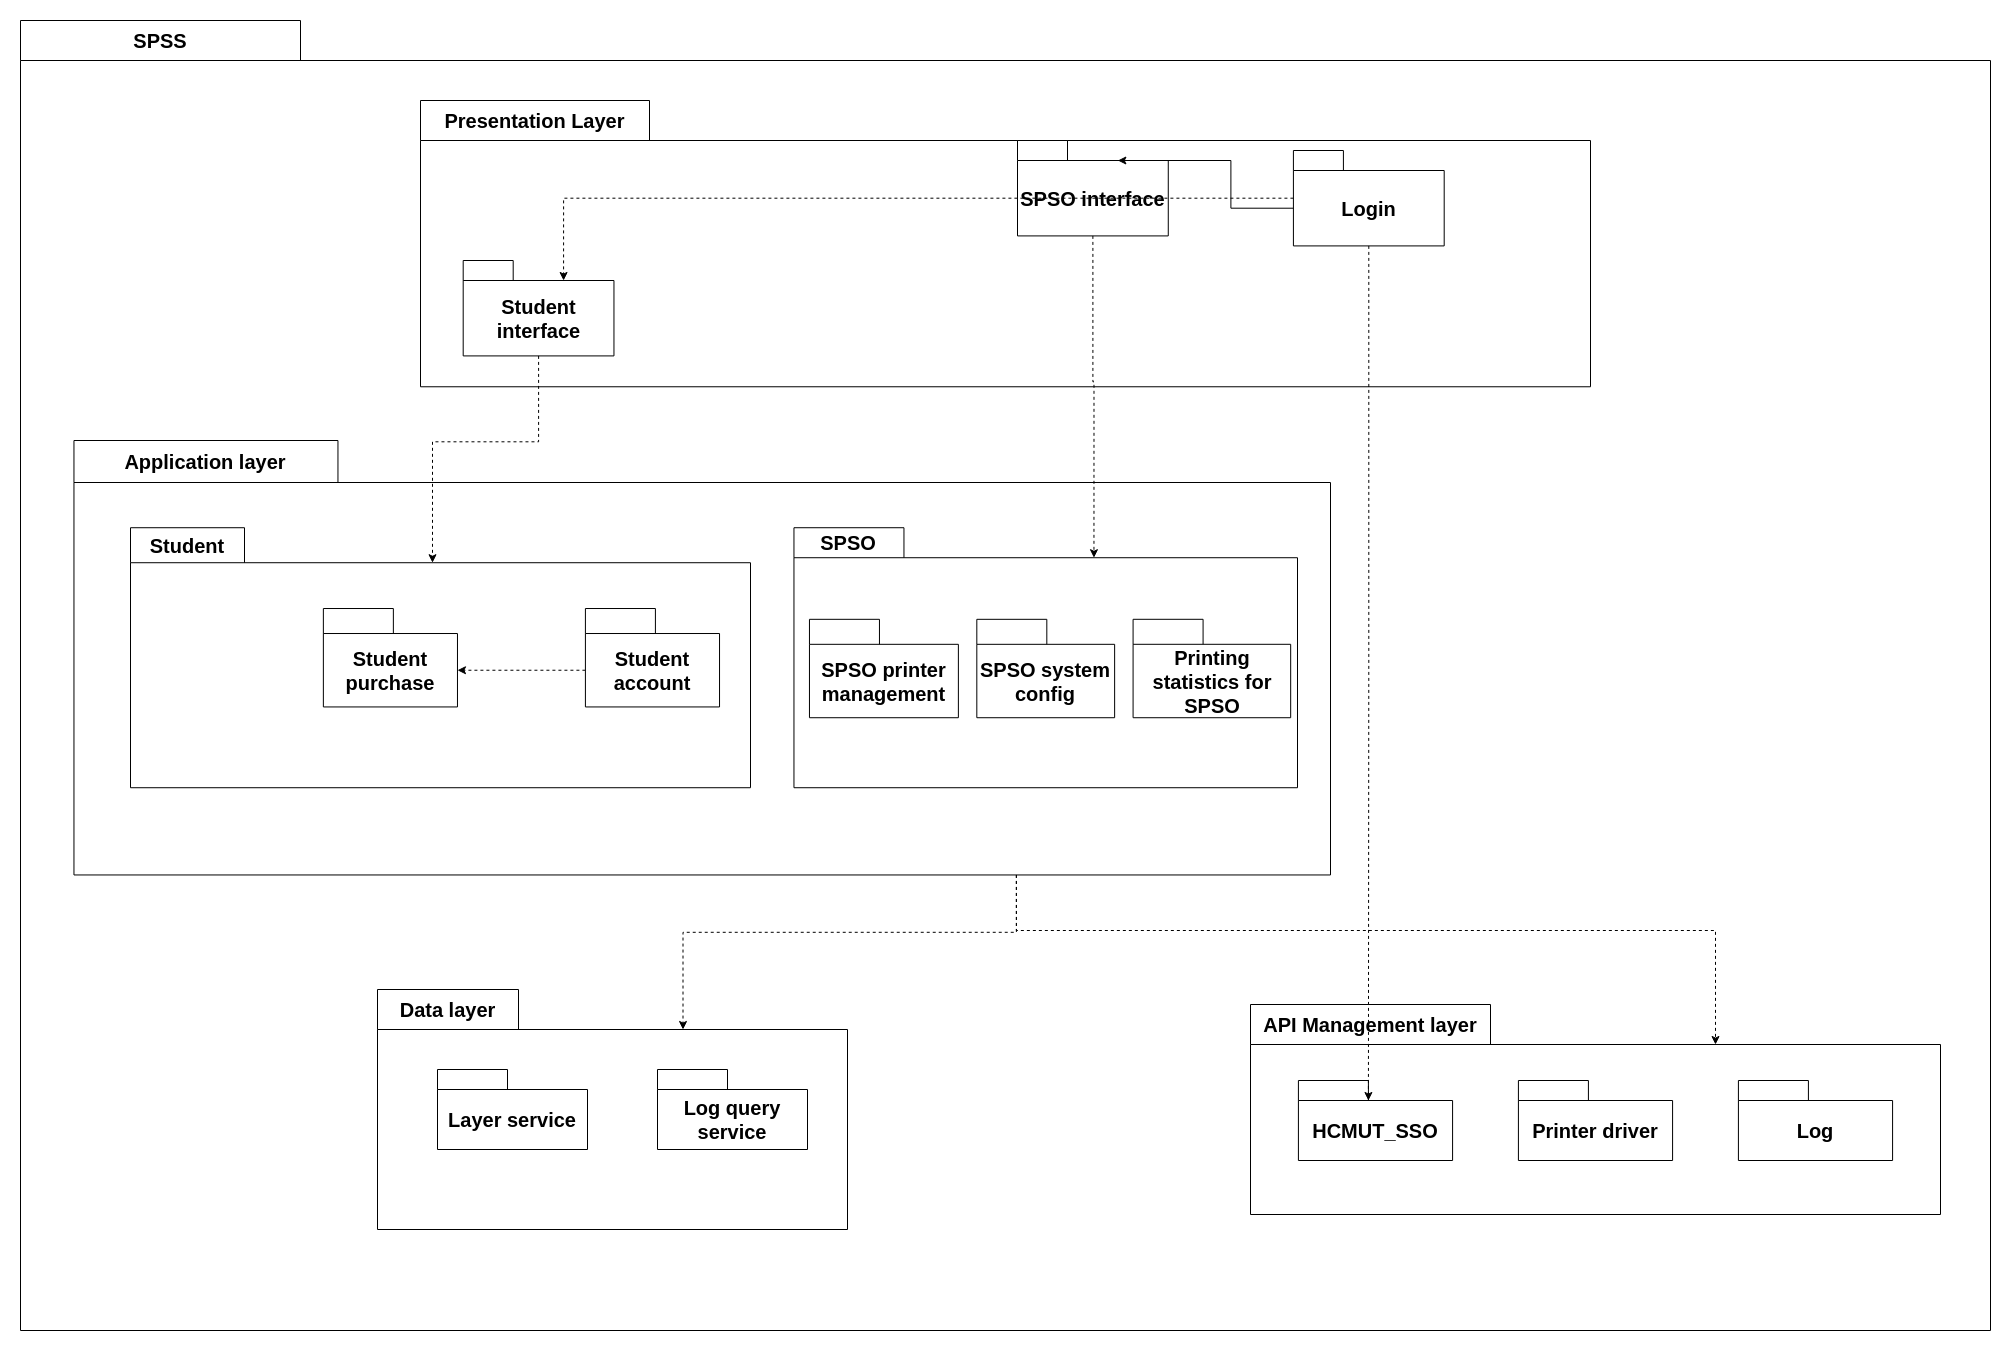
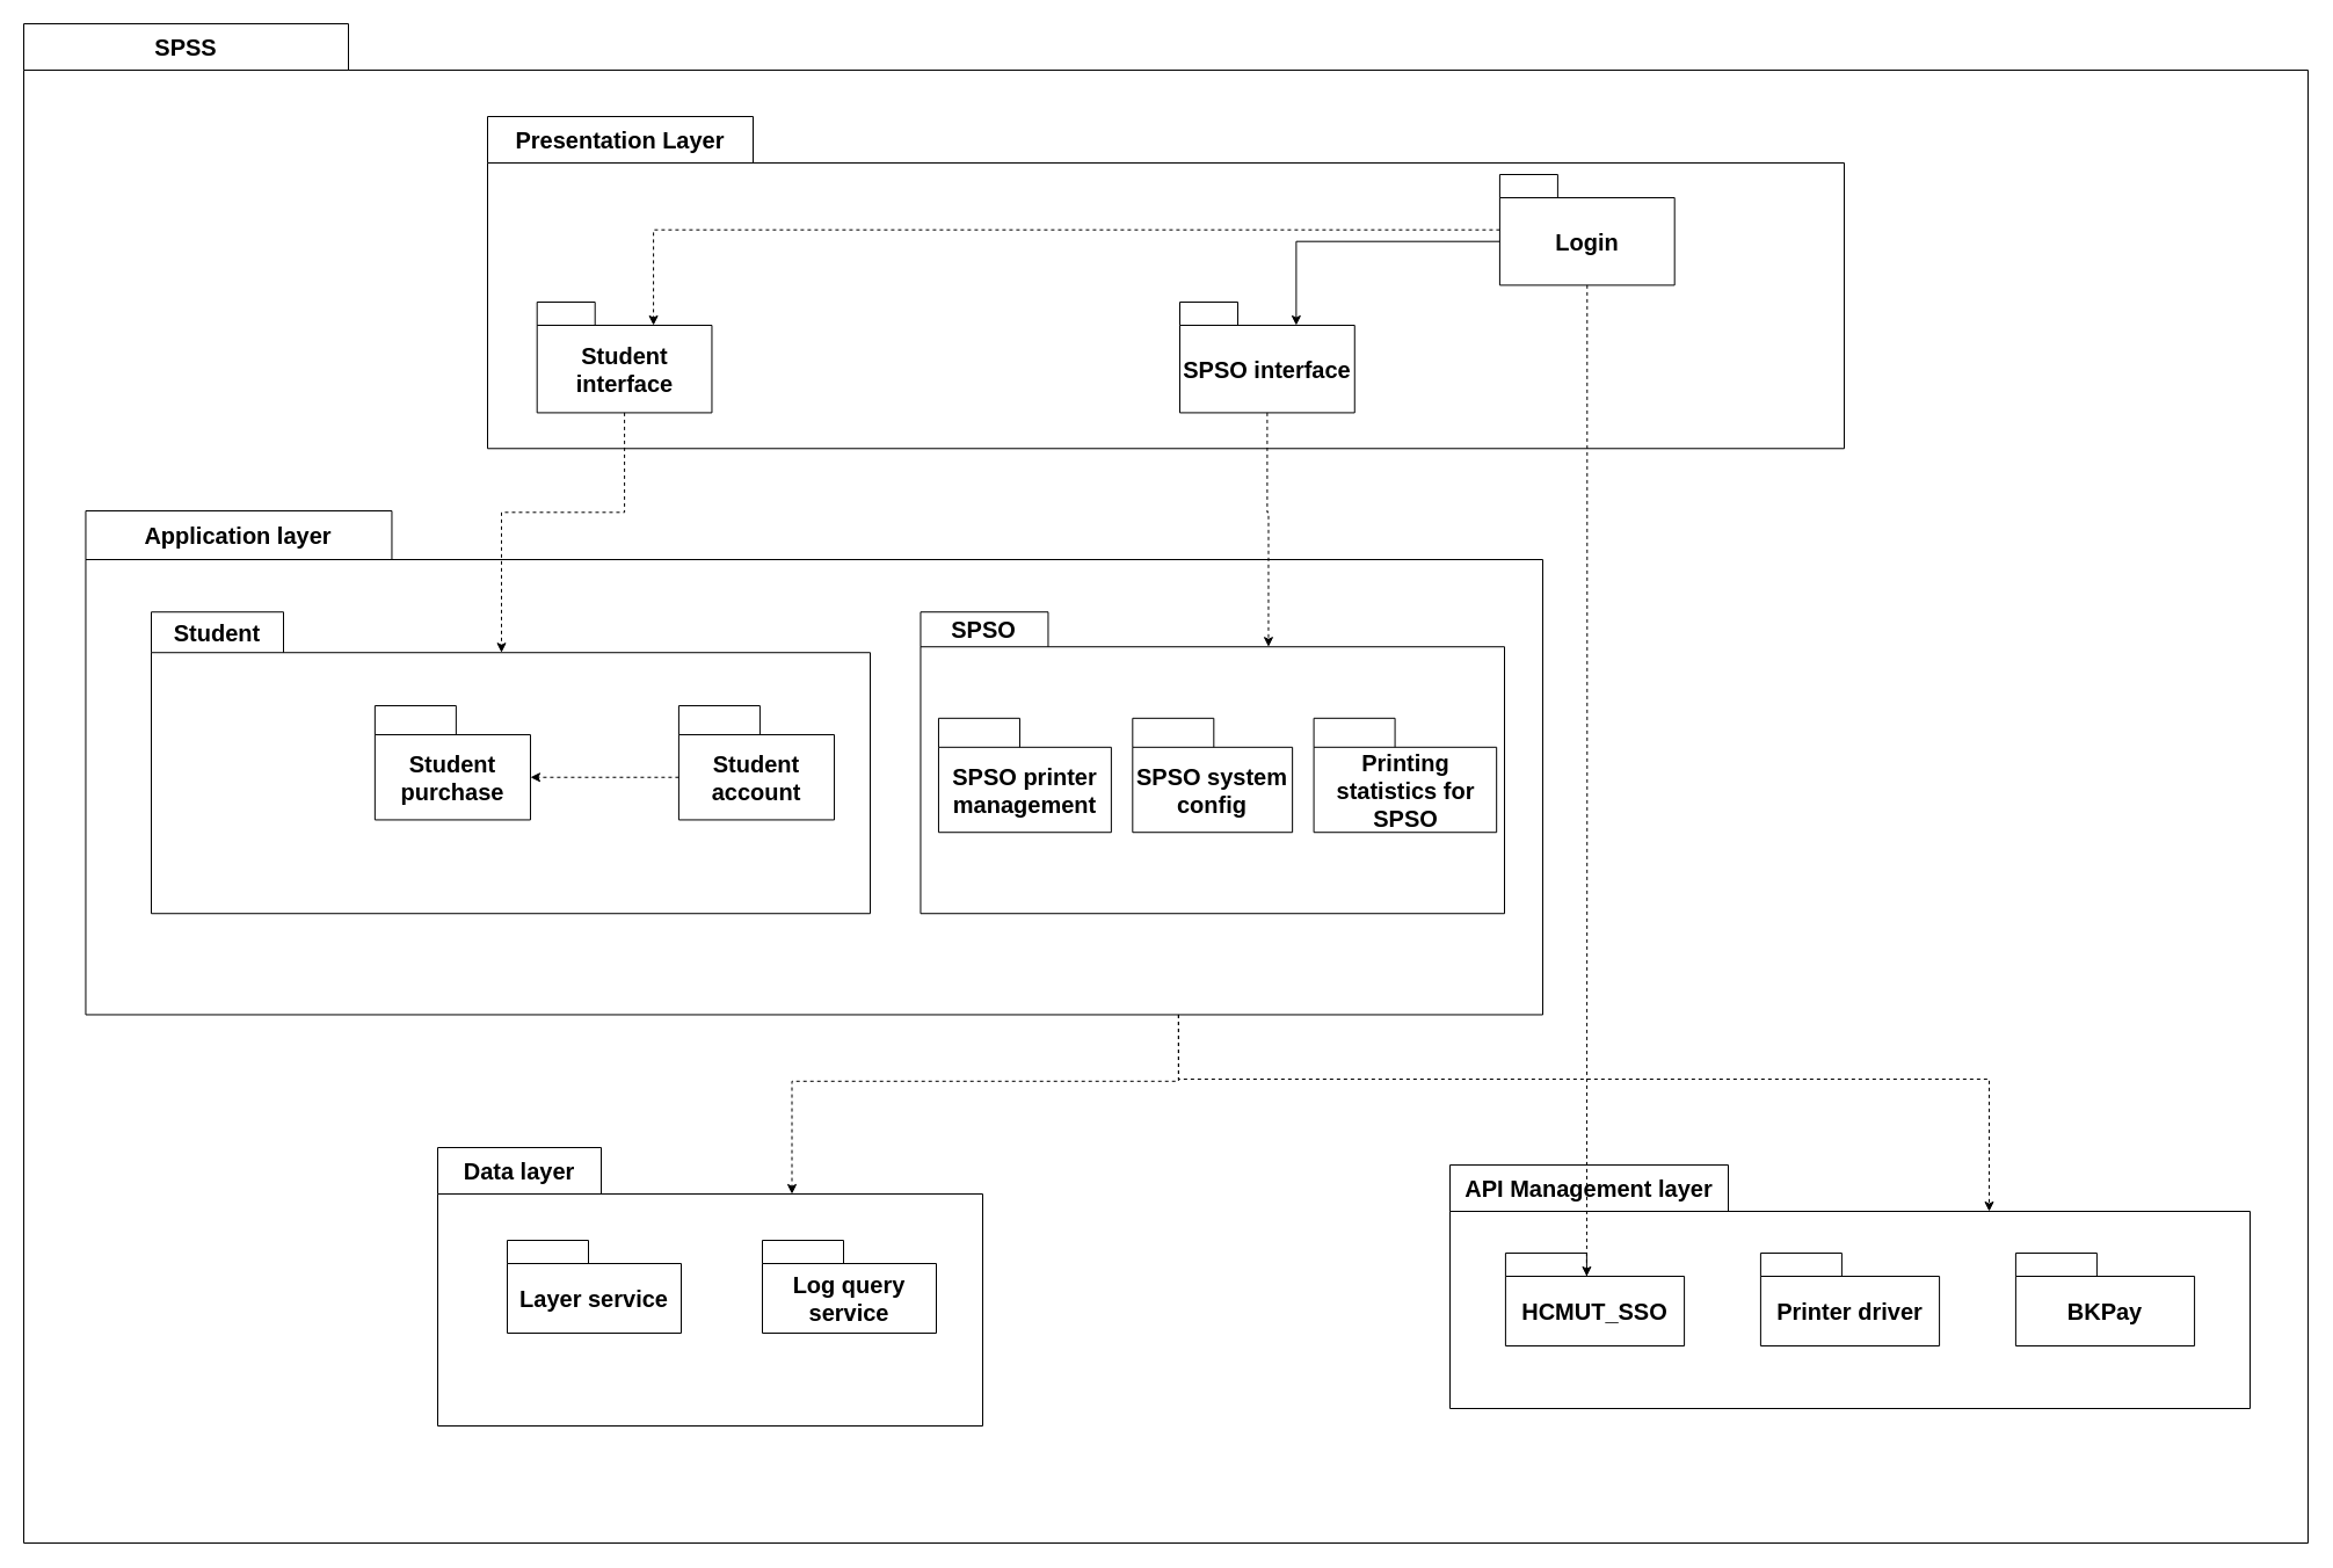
  <mxCell id="0" />
  <mxCell id="1" parent="0" />
  <mxCell id="2" value="SPSS" style="shape=folder;fontStyle=1;tabWidth=280;tabHeight=40;tabPosition=left;html=1;boundedLbl=1;labelInHeader=1;container=1;collapsible=0;whiteSpace=wrap;fontSize=20;" vertex="1" parent="1"><mxGeometry y="20" width="1970" height="1310" as="geometry" x="20" /></mxCell>
  <mxCell id="3" value="" style="html=1;strokeColor=none;resizeWidth=1;resizeHeight=1;fillColor=none;part=1;connectable=0;allowArrows=0;deletable=0;whiteSpace=wrap;fontSize=20;" vertex="1" parent="2"><mxGeometry width="1712.385" height="773.373" relative="1" as="geometry"><mxPoint y="30" as="offset" /></mxGeometry></mxCell>
  <mxCell id="4" value="API Management layer" style="shape=folder;fontStyle=1;tabWidth=240;tabHeight=40;tabPosition=left;html=1;boundedLbl=1;labelInHeader=1;container=1;collapsible=0;whiteSpace=wrap;fontSize=20;" vertex="1" parent="2"><mxGeometry x="1230" y="984" width="690" height="210" as="geometry" /></mxCell>
  <mxCell id="5" value="" style="html=1;strokeColor=none;resizeWidth=1;resizeHeight=1;fillColor=none;part=1;connectable=0;allowArrows=0;deletable=0;whiteSpace=wrap;fontSize=20;" vertex="1" parent="4"><mxGeometry width="690.0" height="147" relative="1" as="geometry"><mxPoint y="30" as="offset" /></mxGeometry></mxCell>
  <mxCell id="6" value="HCMUT_SSO" style="shape=folder;fontStyle=1;tabWidth=70;tabHeight=20;tabPosition=left;html=1;boundedLbl=1;whiteSpace=wrap;fontSize=20;" vertex="1" parent="4"><mxGeometry x="47.916" y="76" width="154.167" height="80" as="geometry" /></mxCell>
  <mxCell id="7" value="Printer driver" style="shape=folder;fontStyle=1;tabWidth=70;tabHeight=20;tabPosition=left;html=1;boundedLbl=1;whiteSpace=wrap;fontSize=20;" vertex="1" parent="4"><mxGeometry x="267.918" y="76" width="154.167" height="80" as="geometry" /></mxCell>
- <mxCell id="8" value="Log" style="shape=folder;fontStyle=1;tabWidth=70;tabHeight=20;tabPosition=left;html=1;boundedLbl=1;whiteSpace=wrap;fontSize=20;" vertex="1" parent="4"><mxGeometry x="487.918" y="76" width="154.167" height="80" as="geometry" /></mxCell>
+ <mxCell id="8" value="BKPay" style="shape=folder;fontStyle=1;tabWidth=70;tabHeight=20;tabPosition=left;html=1;boundedLbl=1;whiteSpace=wrap;fontSize=20;" vertex="1" parent="4"><mxGeometry x="487.918" y="76" width="154.167" height="80" as="geometry" /></mxCell>
  <mxCell id="9" value="Data layer" style="shape=folder;fontStyle=1;tabWidth=141;tabHeight=40;tabPosition=left;html=1;boundedLbl=1;labelInHeader=1;container=1;collapsible=0;whiteSpace=wrap;fontSize=20;" vertex="1" parent="2"><mxGeometry x="357.0" y="969" width="470" height="240" as="geometry" /></mxCell>
  <mxCell id="10" value="" style="html=1;strokeColor=none;resizeWidth=1;resizeHeight=1;fillColor=none;part=1;connectable=0;allowArrows=0;deletable=0;whiteSpace=wrap;fontSize=20;" vertex="1" parent="9"><mxGeometry width="470.0" height="168" relative="1" as="geometry"><mxPoint y="30" as="offset" /></mxGeometry></mxCell>
  <mxCell id="11" value="Log query service" style="shape=folder;fontStyle=1;tabWidth=70;tabHeight=20;tabPosition=left;html=1;boundedLbl=1;whiteSpace=wrap;fontSize=20;" vertex="1" parent="9"><mxGeometry x="280" y="80" width="150" height="80" as="geometry" /></mxCell>
  <mxCell id="12" value="Layer service" style="shape=folder;fontStyle=1;tabWidth=70;tabHeight=20;tabPosition=left;html=1;boundedLbl=1;whiteSpace=wrap;fontSize=20;" vertex="1" parent="9"><mxGeometry x="60" y="80" width="150" height="80" as="geometry" /></mxCell>
  <mxCell id="13" value="Application layer" style="shape=folder;fontStyle=1;tabWidth=264;tabHeight=42;tabPosition=left;html=1;boundedLbl=1;labelInHeader=1;container=1;collapsible=0;whiteSpace=wrap;fontSize=20;" vertex="1" parent="2"><mxGeometry x="53.46" y="420" width="1256.54" height="434.46" as="geometry" /></mxCell>
  <mxCell id="14" value="" style="html=1;strokeColor=none;resizeWidth=1;resizeHeight=1;fillColor=none;part=1;connectable=0;allowArrows=0;deletable=0;whiteSpace=wrap;fontSize=20;" vertex="1" parent="13"><mxGeometry width="1256.54" height="304.122" relative="1" as="geometry"><mxPoint y="30" as="offset" /></mxGeometry></mxCell>
  <mxCell id="15" value="SPSO" style="shape=folder;fontStyle=1;tabWidth=110;tabHeight=30;tabPosition=left;html=1;boundedLbl=1;labelInHeader=1;container=1;collapsible=0;whiteSpace=wrap;fontSize=20;" vertex="1" parent="13"><mxGeometry x="720" y="87.23" width="503.54" height="260" as="geometry" /></mxCell>
  <mxCell id="16" value="" style="html=1;strokeColor=none;resizeWidth=1;resizeHeight=1;fillColor=none;part=1;connectable=0;allowArrows=0;deletable=0;whiteSpace=wrap;fontSize=20;" vertex="1" parent="15"><mxGeometry width="503.54" height="182" relative="1" as="geometry"><mxPoint y="30" as="offset" /></mxGeometry></mxCell>
  <mxCell id="17" value="SPSO printer management" style="shape=folder;fontStyle=1;tabWidth=70;tabHeight=25;tabPosition=left;html=1;boundedLbl=1;whiteSpace=wrap;fontSize=20;" vertex="1" parent="15"><mxGeometry x="15.497" y="91.59" width="148.925" height="98.41" as="geometry" /></mxCell>
  <mxCell id="18" value="SPSO system config" style="shape=folder;fontStyle=1;tabWidth=70;tabHeight=25;tabPosition=left;html=1;boundedLbl=1;whiteSpace=wrap;fontSize=20;" vertex="1" parent="15"><mxGeometry x="182.857" y="91.59" width="137.826" height="98.41" as="geometry" /></mxCell>
  <mxCell id="19" value="&lt;font style=&quot;font-size: 20px;&quot;&gt;Printing statistics for SPSO&lt;/font&gt;" style="shape=folder;fontStyle=1;tabWidth=70;tabHeight=25;tabPosition=left;html=1;boundedLbl=1;whiteSpace=wrap;fontSize=20;" vertex="1" parent="15"><mxGeometry x="339.119" y="91.58" width="157.598" height="98.42" as="geometry" /></mxCell>
  <mxCell id="20" value="Student" style="shape=folder;fontStyle=1;tabWidth=114;tabHeight=35;tabPosition=left;html=1;boundedLbl=1;labelInHeader=1;container=1;collapsible=0;whiteSpace=wrap;fontSize=20;" vertex="1" parent="13"><mxGeometry x="56.54" y="87.23" width="620" height="260" as="geometry" /></mxCell>
  <mxCell id="21" value="" style="html=1;strokeColor=none;resizeWidth=1;resizeHeight=1;fillColor=none;part=1;connectable=0;allowArrows=0;deletable=0;whiteSpace=wrap;fontSize=20;" vertex="1" parent="20"><mxGeometry width="620" height="182" relative="1" as="geometry"><mxPoint y="30" as="offset" /></mxGeometry></mxCell>
  <mxCell id="22" value="Student purchase" style="shape=folder;fontStyle=1;tabWidth=70;tabHeight=25;tabPosition=left;html=1;boundedLbl=1;whiteSpace=wrap;fontSize=20;" vertex="1" parent="20"><mxGeometry x="192.86" y="80.8" width="134.12" height="98.41" as="geometry" /></mxCell>
  <mxCell id="23" value="&lt;font style=&quot;font-size: 20px;&quot;&gt;Student account&lt;/font&gt;" style="shape=folder;fontStyle=1;tabWidth=70;tabHeight=25;tabPosition=left;html=1;boundedLbl=1;whiteSpace=wrap;fontSize=20;" vertex="1" parent="20"><mxGeometry x="454.92" y="80.8" width="134.12" height="98.41" as="geometry" /></mxCell>
  <mxCell id="24" style="edgeStyle=orthogonalEdgeStyle;rounded=0;orthogonalLoop=1;jettySize=auto;html=1;exitX=0;exitY=0;exitDx=0;exitDy=61.705;exitPerimeter=0;entryX=0;entryY=0;entryDx=134.12;entryDy=61.705;entryPerimeter=0;dashed=1;" edge="1" parent="20" source="23" target="22"><mxGeometry relative="1" as="geometry" /></mxCell>
  <mxCell id="25" value="" style="group;fontSize=20;" vertex="1" connectable="0" parent="2"><mxGeometry x="400" y="80" width="1170" height="286.27" as="geometry" /></mxCell>
  <mxCell id="26" value="Presentation Layer" style="shape=folder;fontStyle=1;tabWidth=229;tabHeight=40;tabPosition=left;html=1;boundedLbl=1;labelInHeader=1;container=1;collapsible=0;whiteSpace=wrap;fontSize=20;" vertex="1" parent="25"><mxGeometry width="1170" height="286.27" as="geometry" /></mxCell>
  <mxCell id="27" value="" style="html=1;strokeColor=none;resizeWidth=1;resizeHeight=1;fillColor=none;part=1;connectable=0;allowArrows=0;deletable=0;whiteSpace=wrap;fontSize=20;" vertex="1" parent="26"><mxGeometry width="1170" height="200.389" relative="1" as="geometry"><mxPoint y="30" as="offset" /></mxGeometry></mxCell>
  <mxCell id="28" value="Login" style="shape=folder;fontStyle=1;tabWidth=50;tabHeight=20;tabPosition=left;html=1;boundedLbl=1;whiteSpace=wrap;fontSize=20;" vertex="1" parent="26"><mxGeometry x="872.916" y="50.0" width="150.769" height="95.422" as="geometry" /></mxCell>
- <mxCell id="29" value="SPSO interface" style="shape=folder;fontStyle=1;tabWidth=50;tabHeight=20;tabPosition=left;html=1;boundedLbl=1;whiteSpace=wrap;fontSize=20;" vertex="1" parent="26"><mxGeometry x="597.002" y="40" width="150.769" height="95.422" as="geometry" /></mxCell>
+ <mxCell id="29" value="SPSO interface" style="shape=folder;fontStyle=1;tabWidth=50;tabHeight=20;tabPosition=left;html=1;boundedLbl=1;whiteSpace=wrap;fontSize=20;" vertex="1" parent="26"><mxGeometry x="597.002" y="160.0" width="150.769" height="95.422" as="geometry" /></mxCell>
  <mxCell id="30" value="Student interface" style="shape=folder;fontStyle=1;tabWidth=50;tabHeight=20;tabPosition=left;html=1;boundedLbl=1;whiteSpace=wrap;fontSize=20;" vertex="1" parent="26"><mxGeometry x="42.694" y="160.0" width="150.769" height="95.422" as="geometry" /></mxCell>
  <mxCell id="31" style="edgeStyle=orthogonalEdgeStyle;rounded=0;orthogonalLoop=1;jettySize=auto;html=1;exitX=0;exitY=0;exitDx=0;exitDy=57.711;exitPerimeter=0;entryX=0;entryY=0;entryDx=100.385;entryDy=20;entryPerimeter=0;dashed=0;" edge="1" parent="26" source="28" target="29"><mxGeometry relative="1" as="geometry" /></mxCell>
  <mxCell id="32" style="edgeStyle=orthogonalEdgeStyle;rounded=0;orthogonalLoop=1;jettySize=auto;html=1;entryX=0;entryY=0;entryDx=100.385;entryDy=20;entryPerimeter=0;dashed=1;" edge="1" parent="26" source="28" target="30"><mxGeometry relative="1" as="geometry" /></mxCell>
  <mxCell id="33" style="edgeStyle=orthogonalEdgeStyle;rounded=0;orthogonalLoop=1;jettySize=auto;html=1;exitX=0.5;exitY=1;exitDx=0;exitDy=0;exitPerimeter=0;entryX=0;entryY=0;entryDx=300;entryDy=30;entryPerimeter=0;dashed=1;" edge="1" parent="2" source="29" target="15"><mxGeometry relative="1" as="geometry" /></mxCell>
  <mxCell id="34" style="edgeStyle=orthogonalEdgeStyle;rounded=0;orthogonalLoop=1;jettySize=auto;html=1;entryX=0;entryY=0;entryDx=302;entryDy=35;entryPerimeter=0;dashed=1;" edge="1" parent="2" source="30" target="20"><mxGeometry relative="1" as="geometry" /></mxCell>
  <mxCell id="35" style="edgeStyle=orthogonalEdgeStyle;rounded=0;orthogonalLoop=1;jettySize=auto;html=1;exitX=0.5;exitY=1;exitDx=0;exitDy=0;exitPerimeter=0;entryX=0;entryY=0;entryDx=70;entryDy=20;entryPerimeter=0;dashed=1;" edge="1" parent="2" source="28" target="6"><mxGeometry relative="1" as="geometry" /></mxCell>
  <mxCell id="36" style="edgeStyle=orthogonalEdgeStyle;rounded=0;orthogonalLoop=1;jettySize=auto;html=1;exitX=0.75;exitY=1;exitDx=0;exitDy=0;exitPerimeter=0;entryX=0;entryY=0;entryDx=305.5;entryDy=40;entryPerimeter=0;dashed=1;" edge="1" parent="2" source="13" target="9"><mxGeometry relative="1" as="geometry" /></mxCell>
  <mxCell id="37" style="edgeStyle=orthogonalEdgeStyle;rounded=0;orthogonalLoop=1;jettySize=auto;html=1;exitX=0.75;exitY=1;exitDx=0;exitDy=0;exitPerimeter=0;entryX=0;entryY=0;entryDx=465;entryDy=40;entryPerimeter=0;dashed=1;" edge="1" parent="2" source="13" target="4"><mxGeometry relative="1" as="geometry"><Array as="points"><mxPoint x="996" y="910" /><mxPoint x="1695" y="910" /></Array></mxGeometry></mxCell>
  <mxCell id="38" style="edgeStyle=orthogonalEdgeStyle;rounded=0;orthogonalLoop=1;jettySize=auto;html=1;exitX=0.5;exitY=1;exitDx=0;exitDy=0;exitPerimeter=0;fontSize=20;" edge="1" parent="1"><mxGeometry relative="1" as="geometry"><mxPoint x="365" y="370" as="sourcePoint" /><mxPoint x="365" y="370" as="targetPoint" /></mxGeometry></mxCell>
